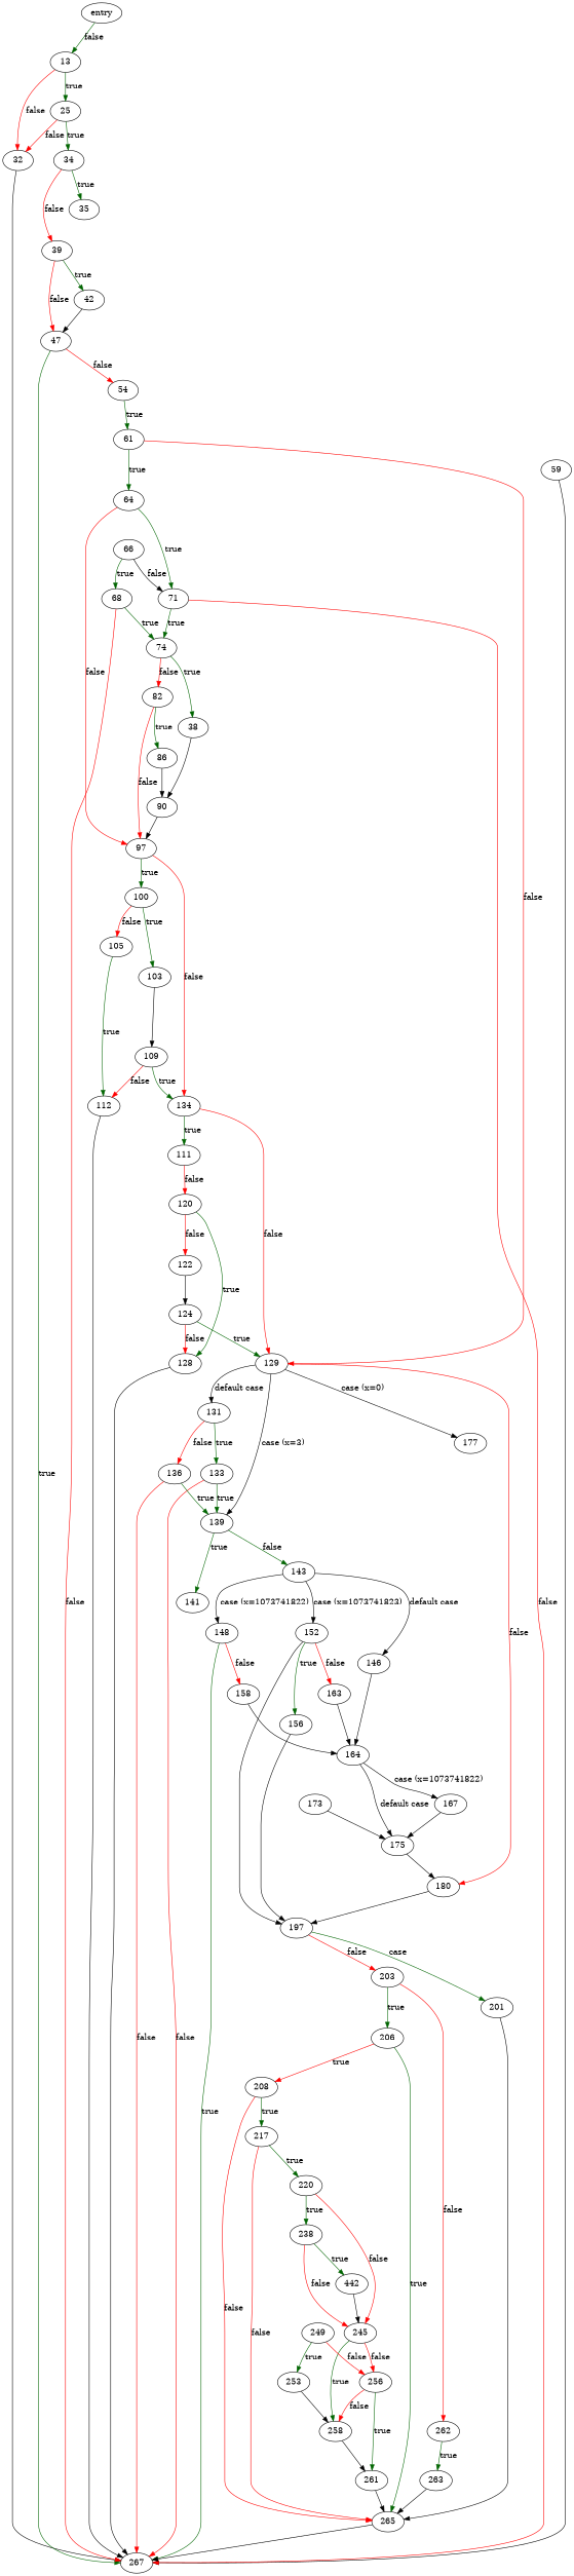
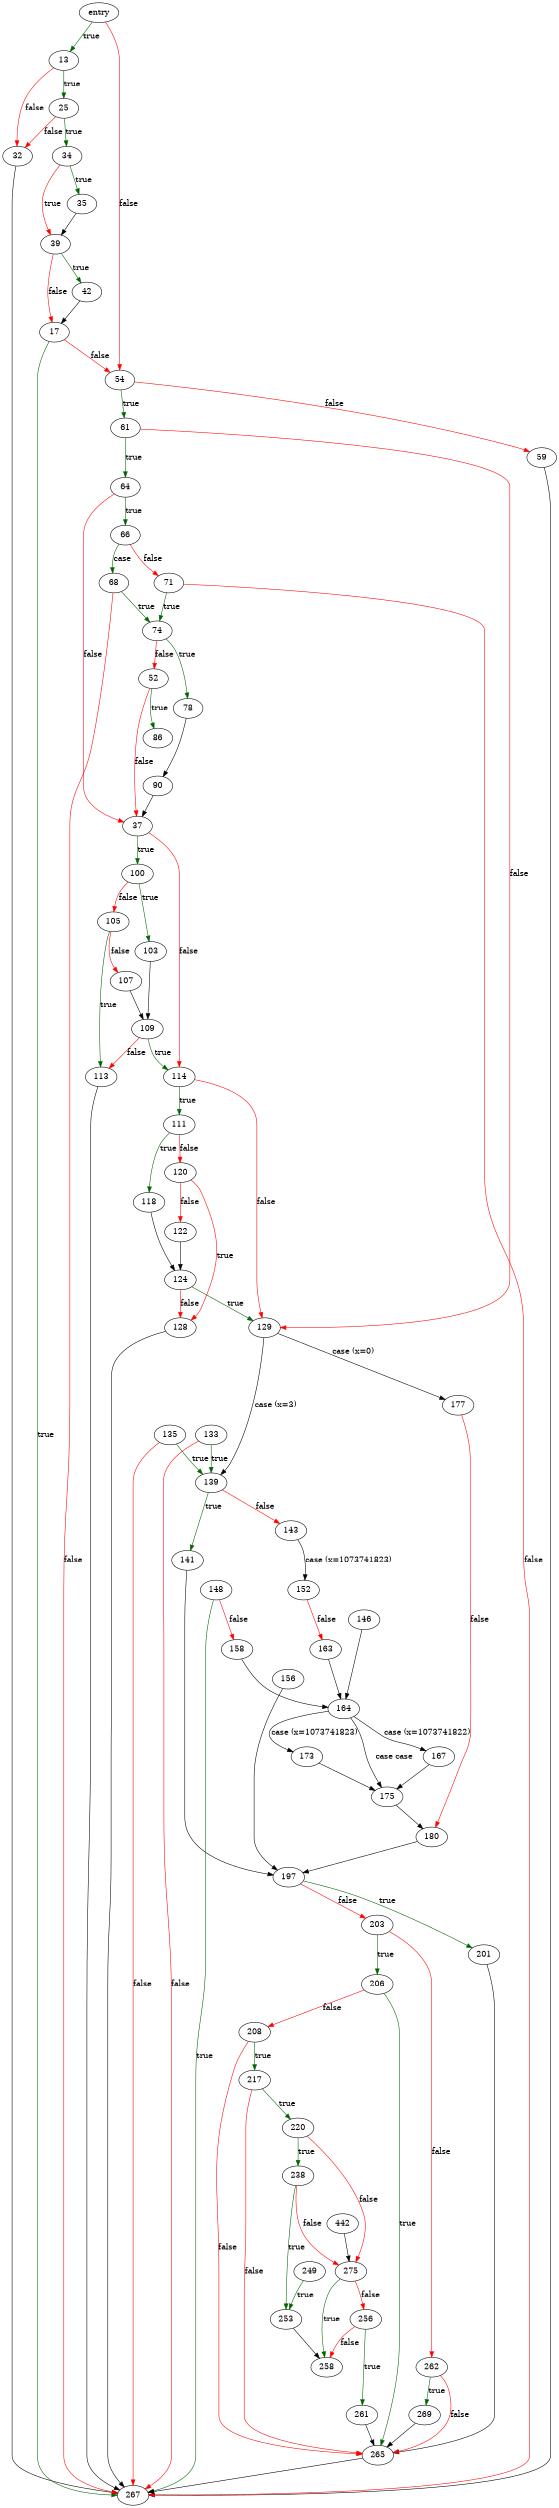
  digraph {
    edge [color=red]
    n1 [label=entry]
    13
    54
    25
    32
    59
    61
    34
    267
    35
    39
    42
-   47
+   47 [label=17]
    64
    129
    66
-   97
-   131
+   97 [label=37]
    139
    177
    68
    71
    100
-   114 [label=134]
+   114
    74
-   78 [label=38]
-   82
+   78
+   82 [label=52]
    90
    86
    103
    105
    n32 [label=111]
    109
-   113 [label=112]
+   107
+   113
+   118
    120
    124
    122
    128
    133
-   136
+   136 [label=135]
    141
    143
    180
    197
    146
    148
    152
    201
    203
    164
    158
    156
    163
    167
    173
    175
    265
    206
    262
    208
-   263
+   263 [label=269]
    217
    220
    238
-   245
+   245 [label=275]
    n68 [label=442]
    256
    258
    249
    253
    261
-   n1 -> 13 [color=darkgreen label=false]
+   n1 -> 13 [color=darkgreen label=true]
+   n1 -> 54 [label=false]
    13 -> 25 [color=darkgreen label=true]
    13 -> 32 [label=false]
+   54 -> 59 [label=false]
    54 -> 61 [color=darkgreen label=true]
    25 -> 32 [label=false]
    25 -> 34 [color=darkgreen label=true]
    32 -> 267 [color=""]
    59 -> 267 [color=""]
    61 -> 64 [color=darkgreen label=true]
    61 -> 129 [label=false]
    34 -> 35 [color=darkgreen label=true]
-   34 -> 39 [label=false]
+   34 -> 39 [label=true]
+   35 -> 39 [color=""]
    39 -> 42 [color=darkgreen label=true]
    39 -> 47 [label=false]
    42 -> 47 [color=""]
    47 -> 54 [label=false]
    47 -> 267 [color=darkgreen label=true]
-   64 -> 71 [color=darkgreen label=true]
+   64 -> 66 [color=darkgreen label=true]
    64 -> 97 [label=false]
-   129 -> 131 [label="default case" color=""]
    129 -> 139 [label="case (x=3)" color=""]
    129 -> 177 [label="case (x=0)" color=""]
-   66 -> 68 [color=darkgreen label=true]
-   66 -> 71 [color=black label=false]
+   66 -> 68 [color=darkgreen label=case]
+   66 -> 71 [label=false]
    97 -> 100 [color=darkgreen label=true]
    97 -> 114 [label=false]
-   131 -> 133 [color=darkgreen label=true]
-   131 -> 136 [label=false]
    139 -> 141 [color=darkgreen label=true]
-   139 -> 143 [color=darkgreen label=false]
-   129 -> 180 [label=false]
+   139 -> 143 [label=false]
+   177 -> 180 [label=false]
    68 -> 267 [label=false]
    68 -> 74 [color=darkgreen label=true]
    71 -> 267 [label=false]
    71 -> 74 [color=darkgreen label=true]
    100 -> 103 [color=darkgreen label=true]
    100 -> 105 [label=false]
    114 -> 129 [label=false]
    114 -> n32 [color=darkgreen label=true]
    74 -> 78 [color=darkgreen label=true]
    74 -> 82 [label=false]
    78 -> 90 [color=""]
    82 -> 97 [label=false]
    82 -> 86 [color=darkgreen label=true]
    90 -> 97 [color=""]
-   86 -> 90 [color=""]
    103 -> 109 [color=""]
+   105 -> 107 [label=false]
    105 -> 113 [color=darkgreen label=true]
+   n32 -> 118 [color=darkgreen label=true]
    n32 -> 120 [label=false]
    109 -> 114 [color=darkgreen label=true]
    109 -> 113 [label=false]
+   107 -> 109 [color=""]
    113 -> 267 [color=""]
+   118 -> 124 [color=""]
    120 -> 122 [label=false]
-   120 -> 128 [color=darkgreen label=true]
+   120 -> 128 [label=true]
    124 -> 129 [color=darkgreen label=true]
    124 -> 128 [label=false]
    122 -> 124 [color=""]
    128 -> 267 [color=""]
    133 -> 267 [label=false]
    133 -> 139 [color=darkgreen label=true]
    136 -> 267 [label=false]
    136 -> 139 [color=darkgreen label=true]
-   152 -> 197 [color=""]
-   143 -> 146 [label="default case" color=""]
-   143 -> 148 [label="case (x=1073741822)" color=""]
+   141 -> 197 [color=""]
    143 -> 152 [label="case (x=1073741823)" color=""]
    180 -> 197 [color=""]
-   197 -> 201 [color=darkgreen label=case]
+   197 -> 201 [color=darkgreen label=true]
    197 -> 203 [label=false]
    146 -> 164 [color=""]
    148 -> 267 [color=darkgreen label=true]
    148 -> 158 [label=false]
-   152 -> 156 [color=darkgreen label=true]
    152 -> 163 [label=false]
    201 -> 265 [color=""]
    203 -> 206 [color=darkgreen label=true]
    203 -> 262 [label=false]
    164 -> 167 [label="case (x=1073741822)" color=""]
-   164 -> 175 [label="default case" color=""]
+   164 -> 173 [label="case (x=1073741823)" color=""]
+   164 -> 175 [label="case case" color=""]
    158 -> 164 [color=""]
    156 -> 197 [color=""]
    163 -> 164 [color=""]
    167 -> 175 [color=""]
    173 -> 175 [color=""]
    175 -> 180 [color=""]
    265 -> 267 [color=""]
    206 -> 265 [color=darkgreen label=true]
-   206 -> 208 [label=true]
+   206 -> 208 [label=false]
+   262 -> 265 [label=false]
    262 -> 263 [color=darkgreen label=true]
    208 -> 265 [label=false]
    208 -> 217 [color=darkgreen label=true]
    263 -> 265 [color=""]
    217 -> 265 [label=false]
    217 -> 220 [color=darkgreen label=true]
    220 -> 238 [color=darkgreen label=true]
    220 -> 245 [label=false]
    238 -> 245 [label=false]
-   238 -> n68 [color=darkgreen label=true]
+   238 -> 253 [color=darkgreen label=true]
    245 -> 256 [label=false]
    245 -> 258 [color=darkgreen label=true]
    n68 -> 245 [color=""]
    256 -> 258 [label=false]
    256 -> 261 [color=darkgreen label=true]
-   258 -> 261 [color=""]
-   249 -> 256 [label=false]
    249 -> 253 [color=darkgreen label=true]
    253 -> 258 [color=""]
    261 -> 265 [color=""]
  }
